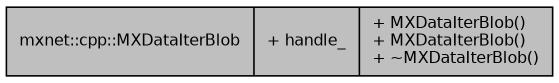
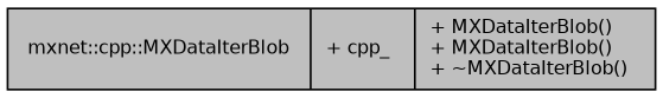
  digraph {
    rankdir=LR
-   n1 [color=black fillcolor=grey75 fontcolor=black fontname=Helvetica fontsize=10 height=0.2 label="{mxnet::cpp::MXDataIterBlob\n|+ handle_\l|+ MXDataIterBlob()\l+ MXDataIterBlob()\l+ ~MXDataIterBlob()\l}" shape=record style=filled width=0.4]
+   n1 [color=black fillcolor=grey75 fontcolor=black fontname=Helvetica fontsize=10 height=0.2 label="{mxnet::cpp::MXDataIterBlob\n|+ cpp_\l|+ MXDataIterBlob()\l+ MXDataIterBlob()\l+ ~MXDataIterBlob()\l}" shape=record style=filled width=0.4]
  }
